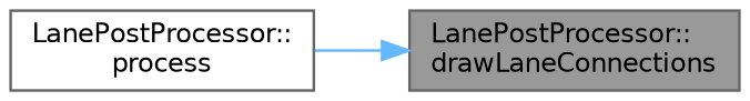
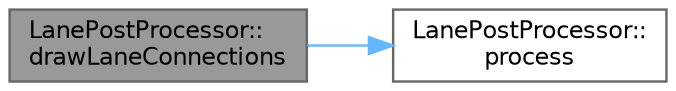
  digraph {
    rankdir=RL
    node [fontname=Helvetica fontsize=10 shape=box style=filled]
    n1 [color=gray40 fillcolor=grey60 fontcolor=black height=0.2 label="LanePostProcessor::\ldrawLaneConnections" width=0.4]
    n2 [color=grey40 fillcolor=white height=0.2 label="LanePostProcessor::\lprocess" width=0.4]
-   n1 -> n2 [color=steelblue1 dir=back fontname=Helvetica fontsize=10 labelfontname=Helvetica labelfontsize=10 style=solid]
+   n2 -> n1 [color=steelblue1 dir=back fontname=Helvetica fontsize=10 labelfontname=Helvetica labelfontsize=10 style=solid]
  }
